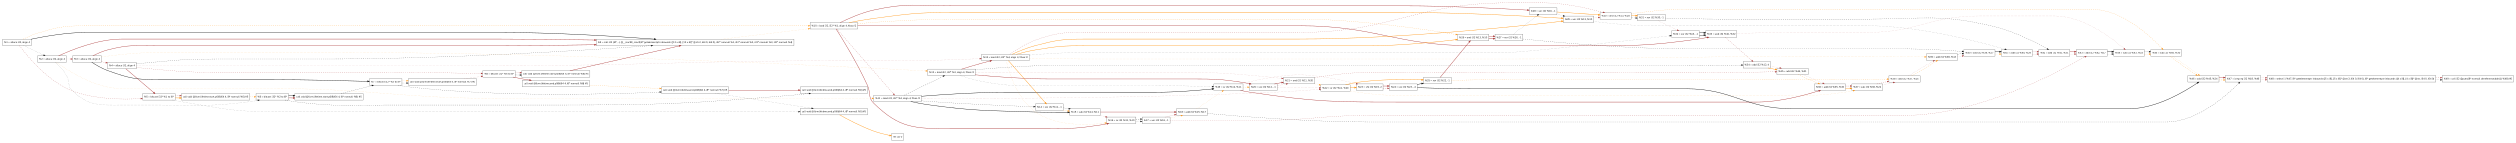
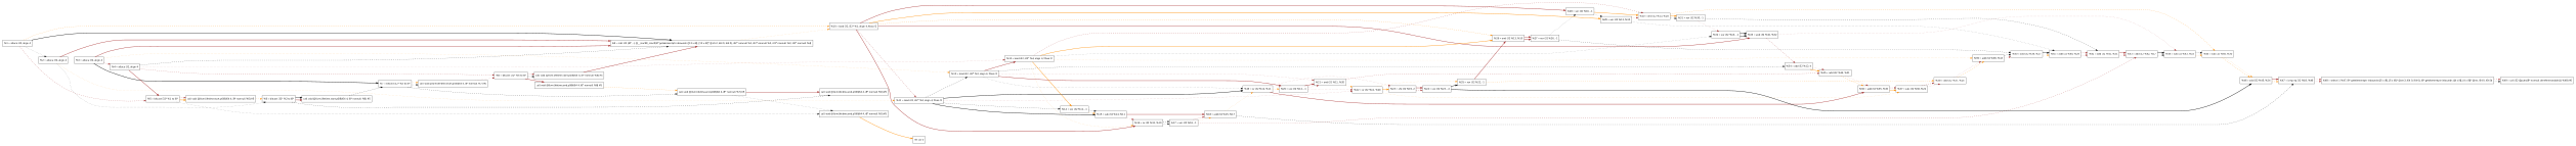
  digraph {
    fontname=Nunito
    rankdir=LR
    node [fontname=Nunito shape=record]
    edge [color=brown fontname=Nunito style=dotted]
    n1 [label="  %1 = alloca i32, align 4"]
    n2 [label="  %2 = alloca i32, align 4"]
    n3 [label="  %5 = bitcast i32* %1 to i8*"]
    n4 [label="  %9 = call i32 (i8*, ...) @__isoc99_scanf(i8* getelementptr inbounds ([12 x i8], [12 x i8]* @.str.2, i64 0, i64 0), i32* nonnull %1, i32* nonnull %2, i32* nonnull %3, i32* nonnull %4)"]
    n5 [label="  %10 = load i32, i32* %1, align 4, !tbaa !2"]
    n6 [label="  %3 = alloca i32, align 4"]
    n7 [label="  %6 = bitcast i32* %2 to i8*"]
    n8 [label="  %11 = load i32, i32* %2, align 4, !tbaa !2"]
    n9 [label="  call void @llvm.lifetime.start.p0i8(i64 4, i8* nonnull %5) #5"]
    n10 [label="  call void @llvm.lifetime.end.p0i8(i64 4, i8* nonnull %5) #5"]
    n11 [label="  %16 = or i32 %13, %10"]
    n12 [label="  %26 = and i32 %13, %10"]
    n13 [label="  %28 = xor i32 %10, -1"]
    n14 [label="  %29 = xor i32 %13, %10"]
    n15 [label="  %33 = and i32 %10, %32"]
    n16 [label="  %4 = alloca i32, align 4"]
    n17 [label="  %7 = bitcast i32* %3 to i8*"]
    n18 [label="  %12 = load i32, i32* %3, align 4, !tbaa !2"]
    n19 [label="  call void @llvm.lifetime.start.p0i8(i64 4, i8* nonnull %6) #5"]
    n20 [label="  call void @llvm.lifetime.end.p0i8(i64 4, i8* nonnull %6) #5"]
    n21 [label="  %14 = xor i32 %11, -1"]
    n22 [label="  %15 = sub i32 %14, %11"]
    n23 [label="  %19 = or i32 %12, %11"]
    n24 [label="  %22 = or i32 %11, %20"]
    n25 [label="  %8 = bitcast i32* %4 to i8*"]
    n26 [label="  %13 = load i32, i32* %4, align 4, !tbaa !2"]
    n27 [label="  call void @llvm.lifetime.start.p0i8(i64 4, i8* nonnull %7) #5"]
    n28 [label="  call void @llvm.lifetime.end.p0i8(i64 4, i8* nonnull %7) #5"]
    n29 [label="  %21 = and i32 %11, %20"]
    n30 [label="  %20 = xor i32 %12, -1"]
    n31 [label="  %34 = add i32 %12, 4"]
    n32 [label="  call void @llvm.lifetime.start.p0i8(i64 4, i8* nonnull %8) #5"]
    n33 [label="  call void @llvm.lifetime.end.p0i8(i64 4, i8* nonnull %8) #5"]
    n34 [label="  %30 = and i32 %13, %28"]
    n35 [label="  %32 = xor i32 %13, -1"]
    n36 [label="  %39 = add i32 %38, %13"]
    n37 [label="  ret i32 0"]
    n38 [label="  %17 = xor i32 %16, -1"]
    n39 [label="  %27 = xor i32 %26, -1"]
    n40 [label="  %41 = add i32 %40, %29"]
    n41 [label="  %44 = sub i32 %43, %33"]
    n42 [label="  %18 = add i32 %15, %17"]
    n43 [label="  %23 = shl i32 %19, 2"]
    n44 [label="  %36 = add i32 %35, %19"]
    n45 [label="  %35 = add i32 %34, %21"]
    n46 [label="  %25 = xor i32 %22, -1"]
    n47 [label="  %37 = sub i32 %36, %22"]
    n48 [label="  %31 = xor i32 %30, -1"]
    n49 [label="  %45 = sub i32 %44, %30"]
    n50 [label="  %40 = add i32 %39, %27"]
    n51 [label="  %47 = icmp eq i32 %18, %46"]
    n52 [label="  %43 = add i32 %42, %17"]
    n53 [label="  %48 = select i1 %47, i8* getelementptr inbounds ([5 x i8], [5 x i8]* @str.3, i64 0, i64 0), i8* getelementptr inbounds ([4 x i8], [4 x i8]* @str, i64 0, i64 0)"]
    n54 [label="  %24 = xor i32 %23, -4"]
    n55 [label="  %38 = add i32 %37, %25"]
    n56 [label="  %46 = add i32 %45, %24"]
    n57 [label="  %42 = add i32 %41, %31"]
    n58 [label="  %49 = call i32 @puts(i8* nonnull dereferenceable(1) %48) #5"]
    n1 -> n2 [color=black]
    n1 -> n3 [style=dashed]
    n1 -> n4 [color=black style=bold]
    n1 -> n5 [color=darkorange style=dashed]
    n2 -> n4 [style=bold]
-   n2 -> n6
    n2 -> n7 [color=black]
    n2 -> n8 [color=darkorange]
    n3 -> n9 [color=darkorange style=bold]
    n3 -> n9 [style=dashed]
    n3 -> n10 [color=black]
    n4 -> n5 [color=darkorange]
    n5 -> n8 [style=dashed]
    n5 -> n11 [style=bold]
    n5 -> n12 [color=darkorange style=dashed]
    n5 -> n13 [style=bold]
    n5 -> n14 [color=darkorange style=bold]
    n5 -> n15 [style=bold]
    n6 -> n4 [style=bold]
    n6 -> n16 [style=dashed]
    n6 -> n17 [color=black style=bold]
    n6 -> n18 [color=darkorange]
    n7 -> n19 [style=bold]
    n7 -> n19 [color=black style=bold]
    n7 -> n20 [color=black style=dashed]
    n8 -> n18 [color=black style=dashed]
    n8 -> n21 [color=black style=dashed]
    n8 -> n22 [color=black style=bold]
    n8 -> n23 [color=black style=bold]
    n8 -> n24
    n9 -> n7 [color=darkorange style=dashed]
    n10 -> n37 [color=darkorange style=bold]
    n11 -> n38 [color=black]
    n11 -> n38 [color=black style=dashed]
    n12 -> n39 [style=bold]
    n12 -> n39 [style=bold]
    n13 -> n14 [color=black]
    n13 -> n34 [color=darkorange style=bold]
    n14 -> n34
    n14 -> n40 [color=black]
    n15 -> n31 [style=dashed]
    n15 -> n41
    n16 -> n3 [style=bold]
    n16 -> n4 [color=black style=dashed]
    n16 -> n25 [style=dashed]
    n16 -> n26
    n17 -> n27 [color=black]
    n17 -> n27 [color=darkorange]
    n17 -> n28 [color=black style=dashed]
    n18 -> n23 [color=black]
    n18 -> n26 [style=bold]
    n18 -> n29
    n18 -> n30 [style=bold]
    n18 -> n31 [color=black style=dashed]
    n19 -> n17 [color=black style=dashed]
    n21 -> n22 [color=darkorange style=dashed]
    n21 -> n22 [color=black style=dashed]
    n22 -> n11
    n22 -> n42 [style=bold]
    n23 -> n30 [color=darkorange style=dashed]
    n23 -> n43
    n23 -> n44 [style=bold]
    n24 -> n43 [color=darkorange style=bold]
-   n24 -> n46 [color=darkorange style=bold]
+   n24 -> n46 [color=darkorange]
    n24 -> n47 [color=darkorange]
    n25 -> n32 [color=black style=dashed]
    n25 -> n32 [style=dashed]
    n25 -> n33 [style=bold]
    n26 -> n11 [color=darkorange]
    n26 -> n12 [color=darkorange style=bold]
-   n26 -> n14 [color=darkorange style=bold]
    n26 -> n21 [color=darkorange style=bold]
    n26 -> n34 [style=dashed]
    n26 -> n35 [color=black]
    n26 -> n36 [color=darkorange]
    n27 -> n25
    n28 -> n10 [color=black]
    n28 -> n20 [style=bold]
    n29 -> n24 [color=darkorange]
    n29 -> n45 [style=dashed]
    n30 -> n24
    n30 -> n29
    n30 -> n29 [style=bold]
    n31 -> n45 [color=darkorange style=bold]
    n31 -> n45
    n32 -> n4 [style=bold]
    n33 -> n28 [color=darkorange style=dashed]
    n34 -> n48 [color=black]
    n34 -> n48 [color=darkorange style=bold]
    n34 -> n49 [color=darkorange style=dashed]
    n35 -> n15 [color=black style=bold]
    n35 -> n15 [color=black style=bold]
    n36 -> n50
    n36 -> n50 [color=black style=dashed]
    n38 -> n42 [color=darkorange]
    n38 -> n42 [style=dashed]
    n38 -> n52 [style=dashed]
    n39 -> n13 [color=black]
    n39 -> n50 [color=black style=dashed]
    n40 -> n57 [style=dashed]
    n40 -> n57 [style=dashed]
    n41 -> n49 [color=darkorange style=dashed]
    n41 -> n49 [color=black style=dashed]
    n42 -> n23 [color=darkorange]
    n42 -> n51 [color=black style=dashed]
    n43 -> n54 [style=dashed]
    n43 -> n54 [style=bold]
    n44 -> n47 [color=darkorange style=bold]
    n44 -> n47 [style=dashed]
    n45 -> n44 [color=darkorange style=dashed]
    n45 -> n44
    n46 -> n12 [style=bold]
    n46 -> n55 [color=darkorange style=dashed]
    n47 -> n55
    n47 -> n55 [style=dashed]
    n48 -> n35
    n48 -> n57 [color=black style=dashed]
    n49 -> n56 [color=darkorange style=dashed]
    n49 -> n56 [color=darkorange]
    n50 -> n40 [color=darkorange]
    n50 -> n40 [color=black style=bold]
    n51 -> n53
    n51 -> n53
    n52 -> n41 [color=black]
    n52 -> n41 [color=black style=bold]
    n53 -> n58 [color=black]
    n53 -> n58 [style=dashed]
    n54 -> n46 [color=black style=bold]
    n54 -> n56 [color=black style=bold]
    n55 -> n36 [color=darkorange style=dashed]
    n55 -> n36
    n56 -> n51 [color=darkorange style=dashed]
    n56 -> n51 [style=bold]
    n57 -> n52
    n57 -> n52 [style=bold]
  }
